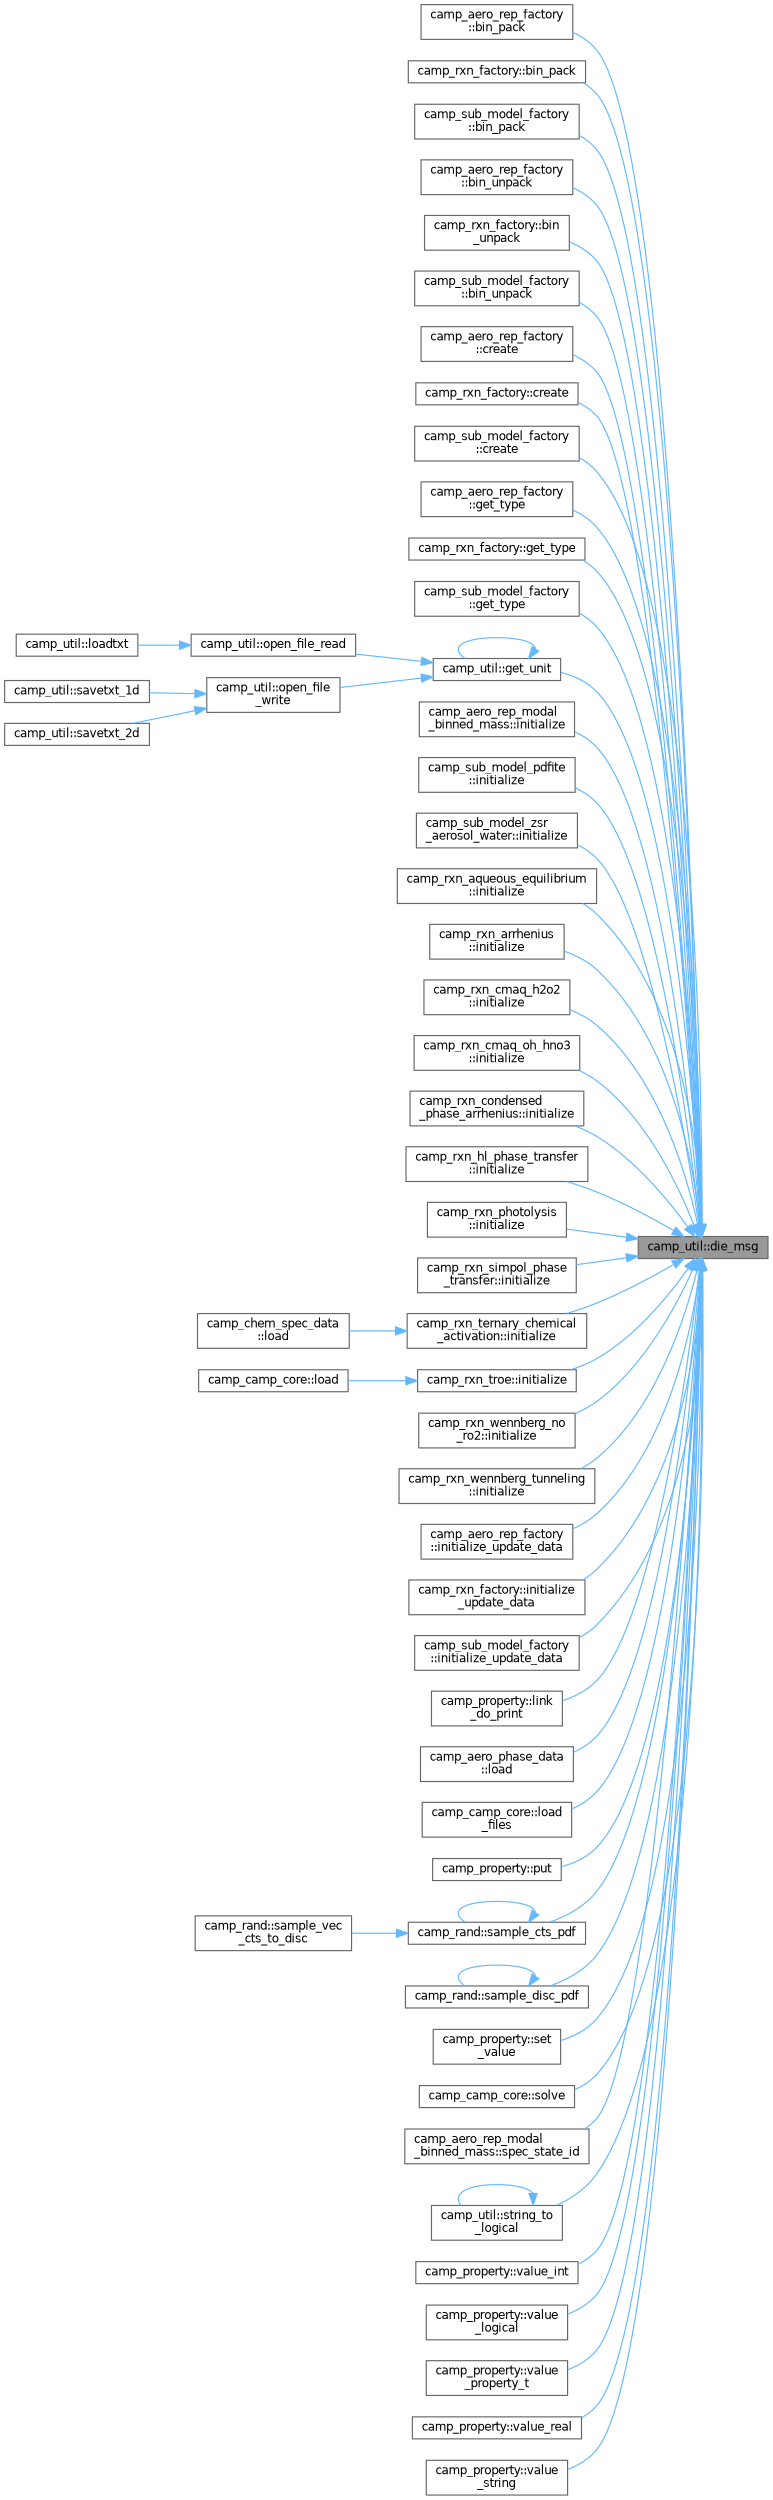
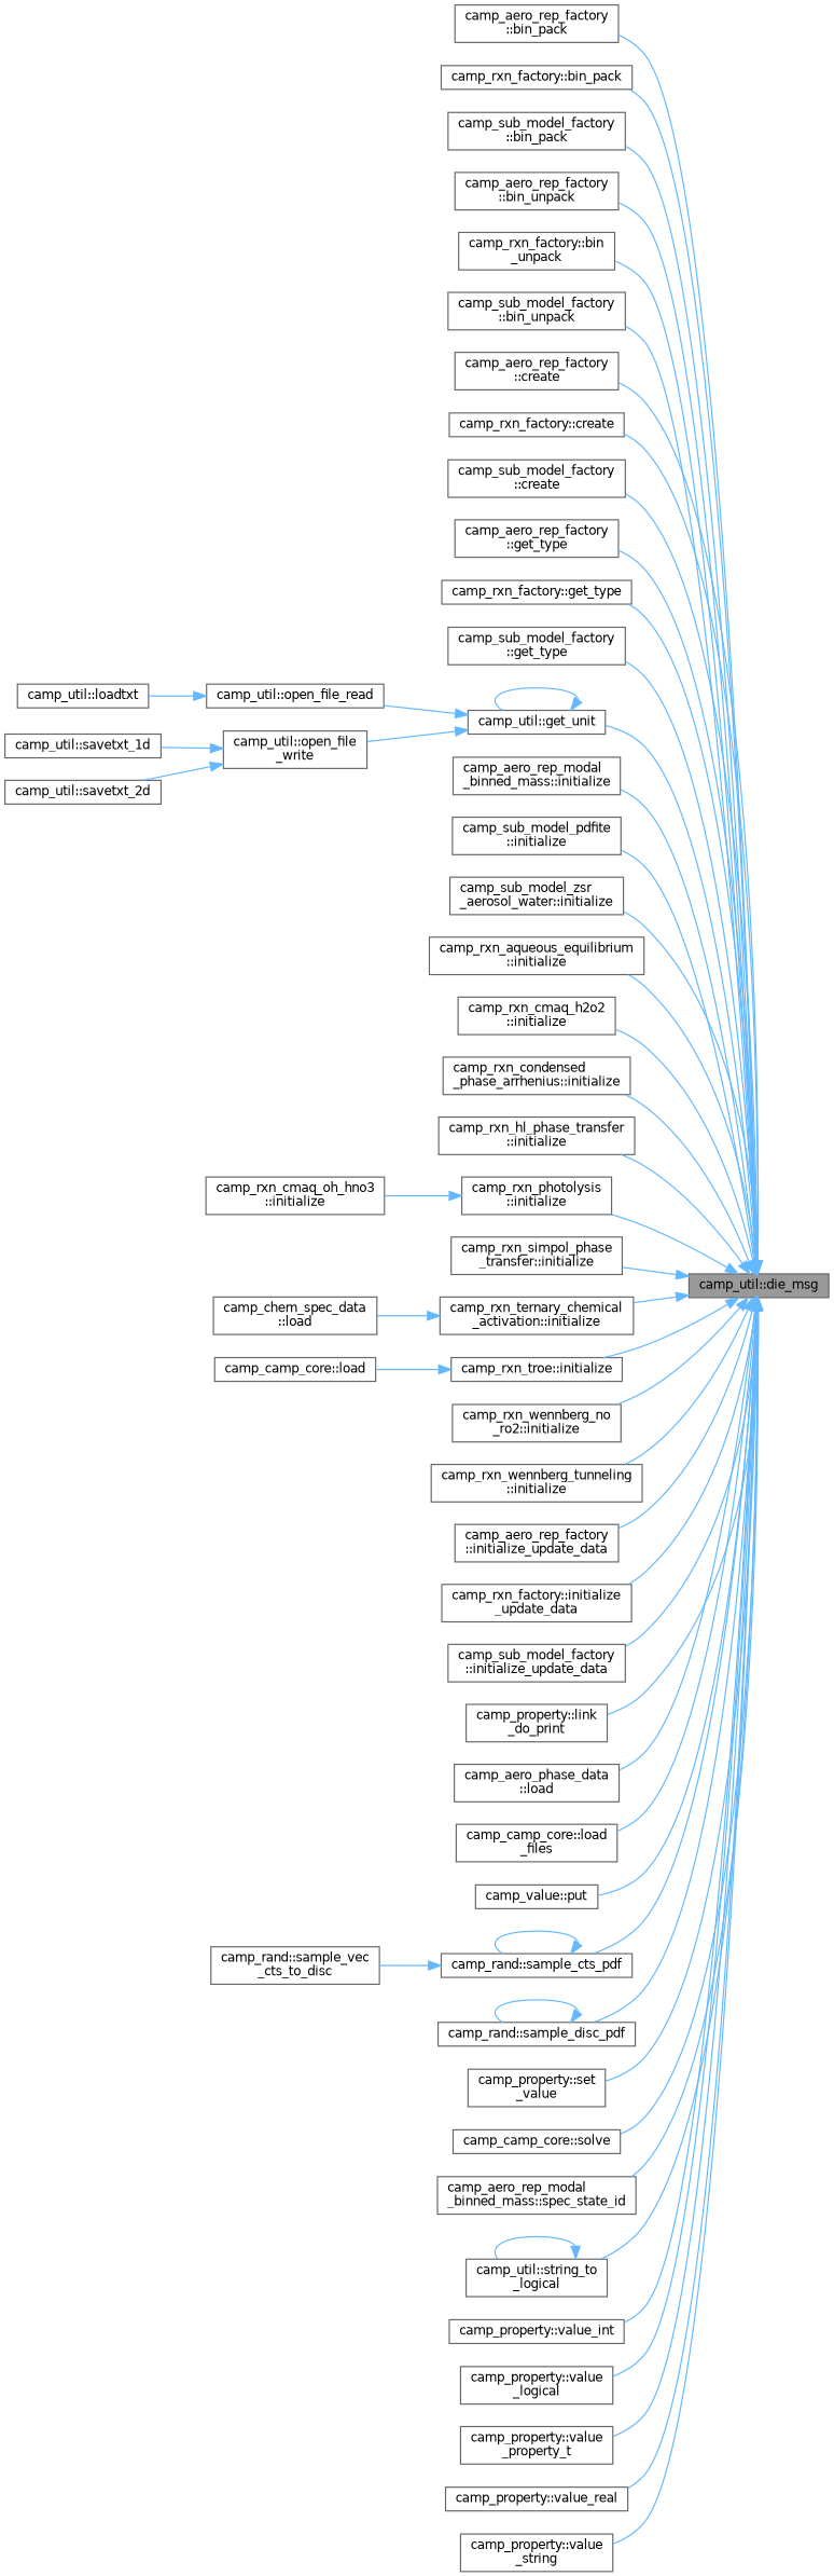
  digraph {
    rankdir=RL
    node [color=grey40 fillcolor=white fontname=Helvetica fontsize=10 shape=box style=filled]
    edge [color=steelblue1 dir=back fontname=Helvetica fontsize=10 labelfontname=Helvetica labelfontsize=10 style=solid]
    n1 [color=gray40 fillcolor=grey60 fontcolor=black height=0.2 label="camp_util::die_msg" width=0.4]
    n2 [height=0.2 label="camp_aero_rep_factory\l::bin_pack" width=0.4]
    n3 [height=0.2 label="camp_rxn_factory::bin_pack" width=0.4]
    n4 [height=0.2 label="camp_sub_model_factory\l::bin_pack" width=0.4]
    n5 [height=0.2 label="camp_aero_rep_factory\l::bin_unpack" width=0.4]
    n6 [height=0.2 label="camp_rxn_factory::bin\l_unpack" width=0.4]
    n7 [height=0.2 label="camp_sub_model_factory\l::bin_unpack" width=0.4]
    n8 [height=0.2 label="camp_aero_rep_factory\l::create" width=0.4]
    n9 [height=0.2 label="camp_rxn_factory::create" width=0.4]
    n10 [height=0.2 label="camp_sub_model_factory\l::create" width=0.4]
    n11 [height=0.2 label="camp_aero_rep_factory\l::get_type" width=0.4]
    n12 [height=0.2 label="camp_rxn_factory::get_type" width=0.4]
    n13 [height=0.2 label="camp_sub_model_factory\l::get_type" width=0.4]
    n14 [height=0.2 label="camp_util::get_unit" width=0.4]
    n15 [height=0.2 label="camp_aero_rep_modal\l_binned_mass::initialize" width=0.4]
    n16 [height=0.2 label="camp_sub_model_pdfite\l::initialize" width=0.4]
    n17 [height=0.2 label="camp_sub_model_zsr\l_aerosol_water::initialize" width=0.4]
    n18 [height=0.2 label="camp_rxn_aqueous_equilibrium\l::initialize" width=0.4]
-   n19 [height=0.2 label="camp_rxn_arrhenius\l::initialize" width=0.4]
    n20 [height=0.2 label="camp_rxn_cmaq_h2o2\l::initialize" width=0.4]
    n21 [height=0.2 label="camp_rxn_cmaq_oh_hno3\l::initialize" width=0.4]
    n22 [height=0.2 label="camp_rxn_condensed\l_phase_arrhenius::initialize" width=0.4]
    n23 [height=0.2 label="camp_rxn_hl_phase_transfer\l::initialize" width=0.4]
    n24 [height=0.2 label="camp_rxn_photolysis\l::initialize" width=0.4]
    n25 [height=0.2 label="camp_rxn_simpol_phase\l_transfer::initialize" width=0.4]
    n26 [height=0.2 label="camp_rxn_ternary_chemical\l_activation::initialize" width=0.4]
    n27 [height=0.2 label="camp_rxn_troe::initialize" width=0.4]
    n28 [height=0.2 label="camp_rxn_wennberg_no\l_ro2::initialize" width=0.4]
    n29 [height=0.2 label="camp_rxn_wennberg_tunneling\l::initialize" width=0.4]
    n30 [height=0.2 label="camp_aero_rep_factory\l::initialize_update_data" width=0.4]
    n31 [height=0.2 label="camp_rxn_factory::initialize\l_update_data" width=0.4]
    n32 [height=0.2 label="camp_sub_model_factory\l::initialize_update_data" width=0.4]
    n33 [height=0.2 label="camp_property::link\l_do_print" width=0.4]
    n34 [height=0.2 label="camp_aero_phase_data\l::load" width=0.4]
    n35 [height=0.2 label="camp_camp_core::load\l_files" width=0.4]
-   n36 [height=0.2 label="camp_property::put" width=0.4]
+   n36 [height=0.2 label="camp_value::put" width=0.4]
    n37 [height=0.2 label="camp_rand::sample_cts_pdf" width=0.4]
    n38 [height=0.2 label="camp_rand::sample_disc_pdf" width=0.4]
    n39 [height=0.2 label="camp_property::set\l_value" width=0.4]
    n40 [height=0.2 label="camp_camp_core::solve" width=0.4]
    n41 [height=0.2 label="camp_aero_rep_modal\l_binned_mass::spec_state_id" width=0.4]
    n42 [height=0.2 label="camp_util::string_to\l_logical" width=0.4]
    n43 [height=0.2 label="camp_property::value_int" width=0.4]
    n44 [height=0.2 label="camp_property::value\l_logical" width=0.4]
    n45 [height=0.2 label="camp_property::value\l_property_t" width=0.4]
    n46 [height=0.2 label="camp_property::value_real" width=0.4]
    n47 [height=0.2 label="camp_property::value\l_string" width=0.4]
    n48 [height=0.2 label="camp_util::open_file_read" width=0.4]
    n49 [height=0.2 label="camp_util::open_file\l_write" width=0.4]
    n50 [height=0.2 label="camp_chem_spec_data\l::load" width=0.4]
    n51 [height=0.2 label="camp_camp_core::load" width=0.4]
    n52 [height=0.2 label="camp_rand::sample_vec\l_cts_to_disc" width=0.4]
    n53 [height=0.2 label="camp_util::loadtxt" width=0.4]
    n54 [height=0.2 label="camp_util::savetxt_1d" width=0.4]
    n55 [height=0.2 label="camp_util::savetxt_2d" width=0.4]
    n1 -> n2
    n1 -> n3
    n1 -> n4
    n1 -> n5
    n1 -> n6
    n1 -> n7
    n1 -> n8
    n1 -> n9
    n1 -> n10
    n1 -> n11
    n1 -> n12
    n1 -> n13
    n1 -> n14
    n1 -> n15
    n1 -> n16
    n1 -> n17
    n1 -> n18
-   n1 -> n19
    n1 -> n20
-   n1 -> n21
+   n24 -> n21
    n1 -> n22
    n1 -> n23
    n1 -> n24
    n1 -> n25
    n1 -> n26
    n1 -> n27
    n1 -> n28
    n1 -> n29
    n1 -> n30
    n1 -> n31
    n1 -> n32
    n1 -> n33
    n1 -> n34
    n1 -> n35
    n1 -> n36
    n1 -> n37
    n1 -> n38
    n1 -> n39
    n1 -> n40
    n1 -> n41
    n1 -> n42
    n1 -> n43
    n1 -> n44
    n1 -> n45
    n1 -> n46
    n1 -> n47
    n14 -> n14
    n14 -> n48
    n14 -> n49
    n26 -> n50
    n27 -> n51
    n37 -> n37
    n37 -> n52
    n38 -> n38
    n42 -> n42
    n48 -> n53
    n49 -> n54
    n49 -> n55
  }
